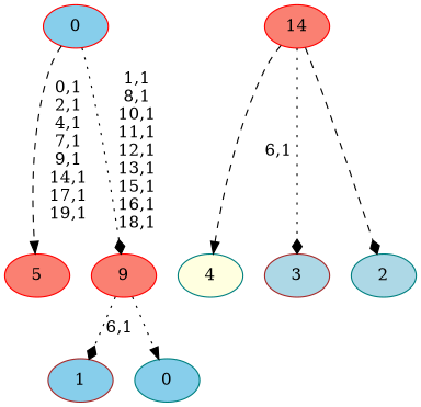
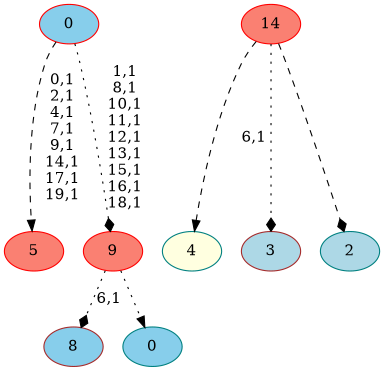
  digraph {
    node [color=red fillcolor=salmon style=filled]
    edge [arrowhead=diamond style=dotted]
    n1 [label=5]
    n2 [color=teal fillcolor=lightyellow label=4]
    n3 [color=brown fillcolor=lightblue label=3]
    n4 [color=teal fillcolor=lightblue label=2]
    14
-   n6 [color=brown fillcolor=skyblue label=1]
+   n6 [color=brown fillcolor=skyblue label=8]
    n7 [color=teal fillcolor=skyblue label=0]
    9
    0 [fillcolor=skyblue]
    14 -> n2 [arrowhead=normal label="6,1" style=dashed]
    14 -> n3
    14 -> n4 [style=dashed]
    9 -> n6 [label="6,1"]
    9 -> n7 [arrowhead=normal]
    0 -> n1 [arrowhead=normal label="0,1\n2,1\n4,1\n7,1\n9,1\n14,1\n17,1\n19,1" style=dashed]
    0 -> 9 [label="1,1\n8,1\n10,1\n11,1\n12,1\n13,1\n15,1\n16,1\n18,1"]
  }
